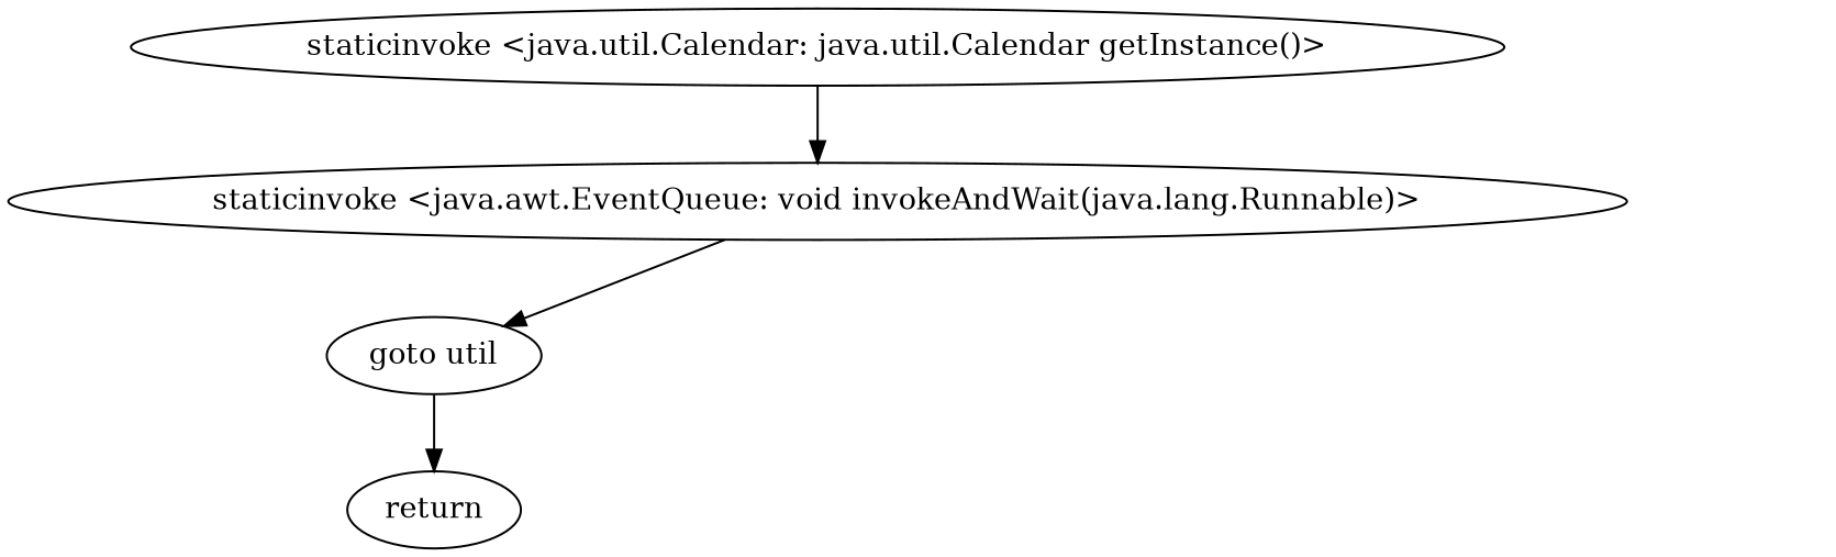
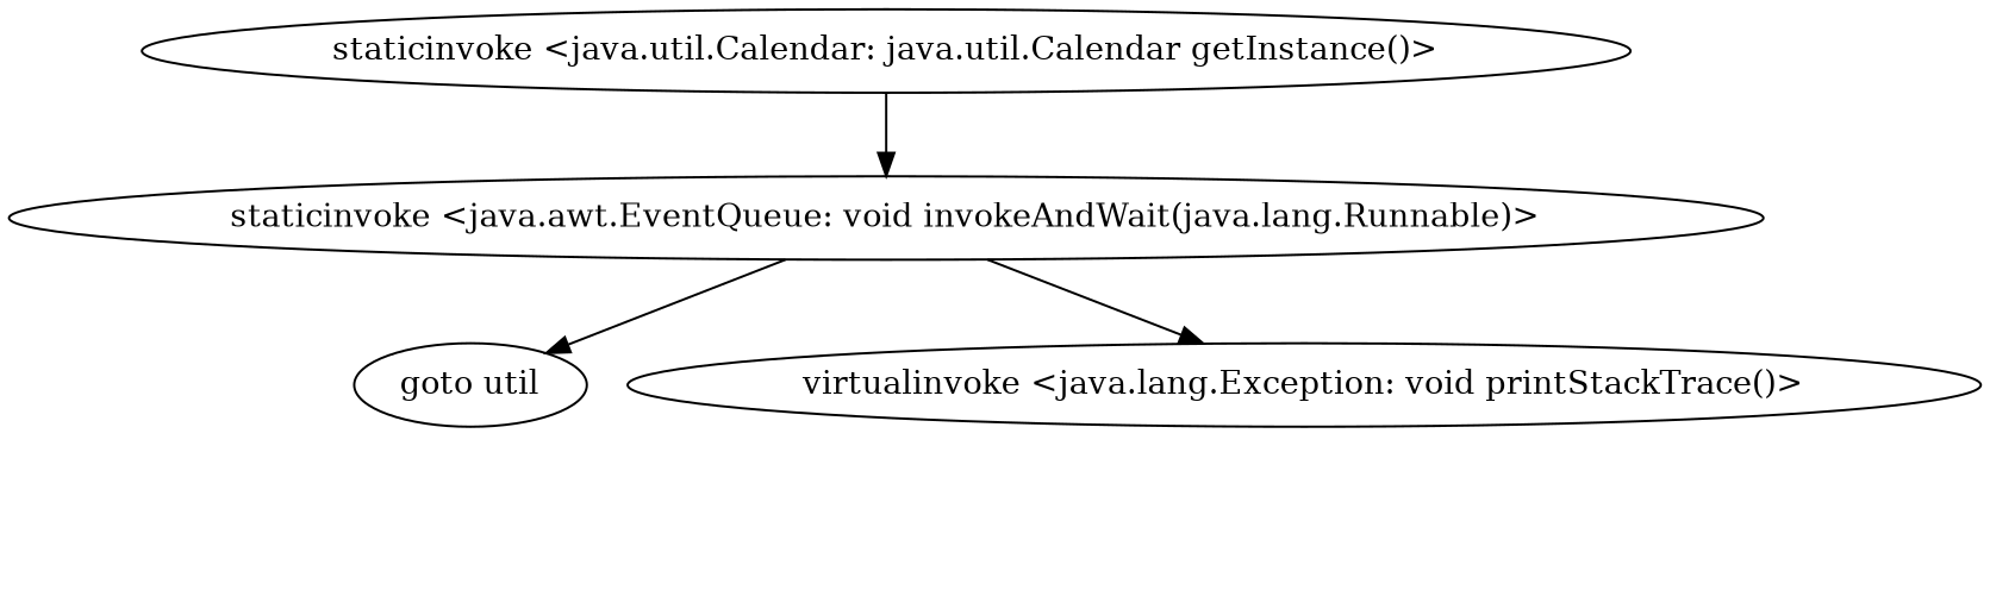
  digraph {
    "staticinvoke <java.util.Calendar: java.util.Calendar getInstance()>"
    "staticinvoke <java.awt.EventQueue: void invokeAndWait(java.lang.Runnable)>"
    n3 [label="goto util"]
-   return
+   "virtualinvoke <java.lang.Exception: void printStackTrace()>"
    "staticinvoke <java.util.Calendar: java.util.Calendar getInstance()>" -> "staticinvoke <java.awt.EventQueue: void invokeAndWait(java.lang.Runnable)>"
    "staticinvoke <java.awt.EventQueue: void invokeAndWait(java.lang.Runnable)>" -> n3
-   n3 -> return
+   "staticinvoke <java.awt.EventQueue: void invokeAndWait(java.lang.Runnable)>" -> "virtualinvoke <java.lang.Exception: void printStackTrace()>"
  }
